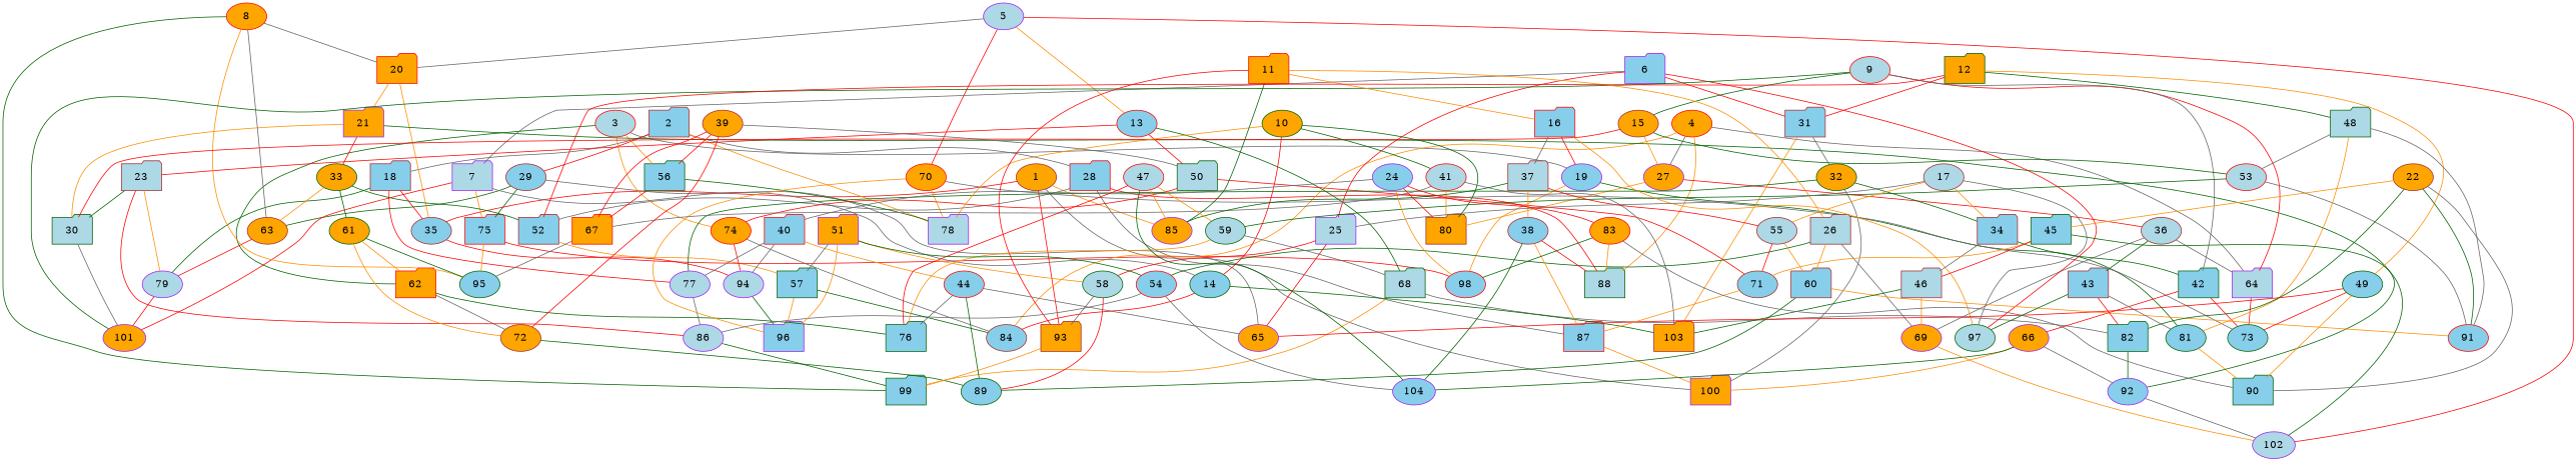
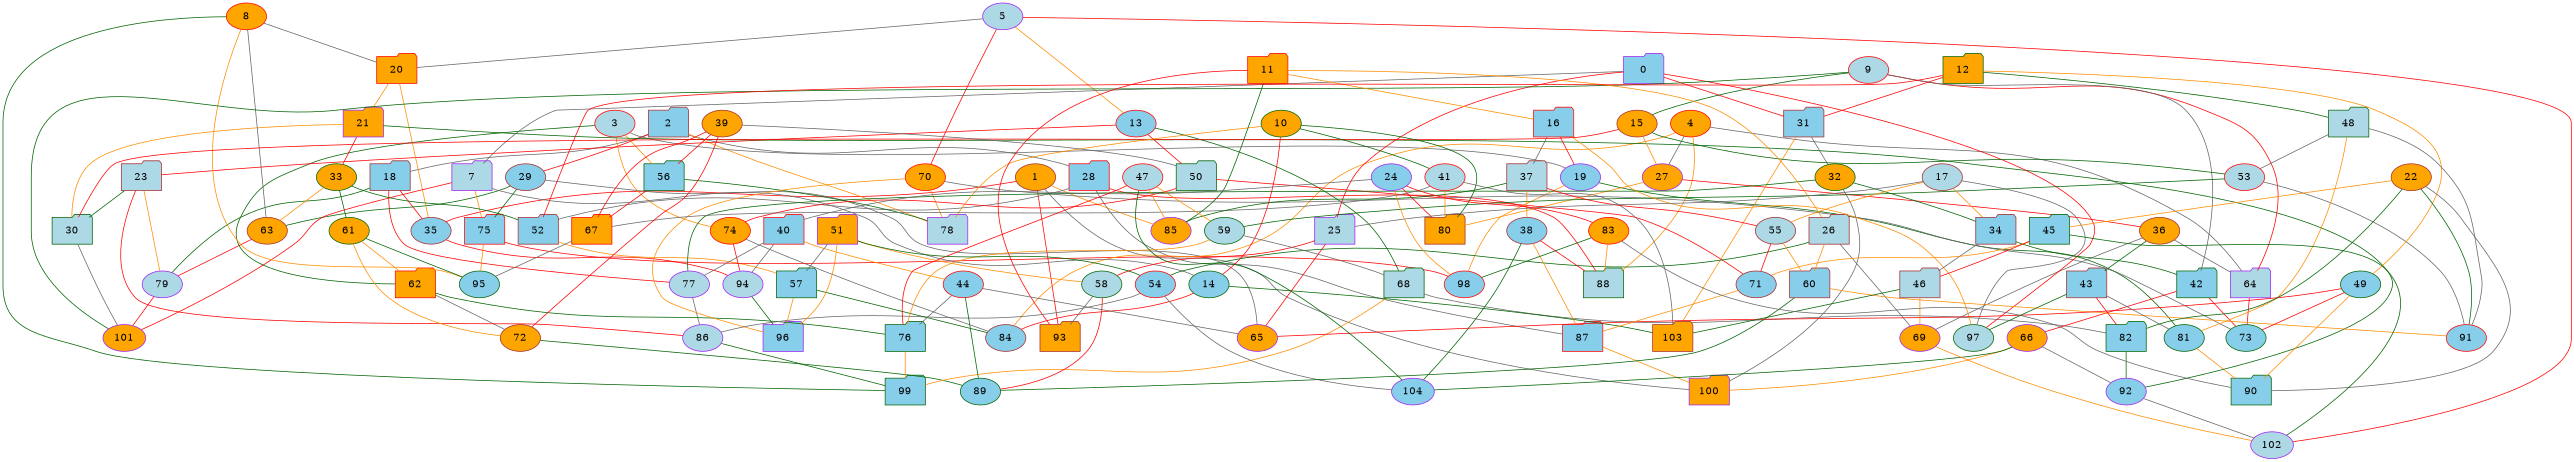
  graph {
    node [color=brown fillcolor=skyblue shape=ellipse style=filled]
    edge [color=darkorange]
    1 [fillcolor=orange]
    35
    85 [color=purple fillcolor=orange]
    93 [fillcolor=orange shape=folder]
    100 [color=purple fillcolor=orange shape=folder]
    94 [color=purple fillcolor=lightblue]
    99 [color=darkgreen shape=folder]
    2 [shape=folder]
    18 [shape=folder]
    28 [color=red shape=folder]
    29
    78 [color=purple fillcolor=lightblue shape=folder]
    77 [color=purple fillcolor=lightblue]
    79 [color=purple fillcolor=lightblue]
    88 [color=darkgreen fillcolor=lightblue shape=folder]
    52 [shape=folder]
    87 [color=red shape=folder]
    75 [color=red shape=folder]
    63 [fillcolor=orange]
    65 [color=purple fillcolor=orange]
    3 [color=red fillcolor=lightblue]
    19 [color=purple]
    56 [color=darkgreen shape=folder]
    62 [color=red fillcolor=orange shape=folder]
    74 [color=red fillcolor=orange]
    81 [color=darkgreen]
    98 [color=red]
    67 [color=red fillcolor=orange shape=folder]
    72 [fillcolor=orange]
    76 [color=darkgreen shape=folder]
    84
    4 [color=red fillcolor=orange]
    27 [color=purple fillcolor=orange]
    64 [color=purple fillcolor=lightblue shape=folder]
    80 [fillcolor=orange shape=folder]
-   36 [fillcolor=lightblue]
+   36 [fillcolor=orange]
    73 [color=darkgreen]
    5 [color=purple fillcolor=lightblue]
    13 [color=red]
    20 [color=red fillcolor=orange shape=folder]
    70 [color=red fillcolor=orange]
    102 [color=purple fillcolor=lightblue]
    23 [fillcolor=lightblue shape=folder]
    50 [color=darkgreen fillcolor=lightblue shape=folder]
    68 [color=darkgreen fillcolor=lightblue shape=folder]
    21 [color=purple fillcolor=orange shape=folder]
    96 [color=purple shape=folder]
-   6 [color=purple shape=folder]
+   6 [color=purple shape=folder label=0]
    7 [color=purple fillcolor=lightblue shape=folder]
    25 [color=purple fillcolor=lightblue shape=folder]
    31 [shape=folder]
    97 [color=darkgreen fillcolor=lightblue]
    14 [color=darkgreen]
    101 [color=purple fillcolor=orange]
    58 [color=darkgreen fillcolor=lightblue]
    103 [fillcolor=orange shape=folder]
    32 [color=darkgreen fillcolor=orange]
    95 [color=darkgreen]
    8 [color=red fillcolor=orange]
    9 [color=red fillcolor=lightblue]
    15 [fillcolor=orange]
    42 [color=darkgreen shape=folder]
    30 [color=darkgreen fillcolor=lightblue shape=folder]
    53 [color=red fillcolor=lightblue]
    66 [color=purple fillcolor=orange]
    10 [color=darkgreen fillcolor=orange]
    41 [color=red fillcolor=lightblue]
    11 [color=red fillcolor=orange shape=folder]
    16 [color=red shape=folder]
    26 [fillcolor=lightblue shape=folder]
    37 [fillcolor=lightblue shape=folder]
    54 [color=red]
    60 [shape=folder]
    69 [color=purple fillcolor=orange]
    12 [color=darkgreen fillcolor=orange shape=folder]
    48 [color=darkgreen fillcolor=lightblue shape=folder]
    49 [color=darkgreen]
    91 [color=red]
    90 [color=darkgreen shape=folder]
    57 [color=darkgreen shape=folder]
    86 [color=purple fillcolor=lightblue]
    71
    82 [color=darkgreen shape=folder]
    59 [color=darkgreen fillcolor=lightblue]
    55 [fillcolor=lightblue]
    38
    17 [fillcolor=lightblue]
    34 [shape=folder]
    46 [fillcolor=lightblue shape=folder]
    33 [color=darkgreen fillcolor=orange]
    92 [color=purple]
    61 [color=darkgreen fillcolor=orange]
    22 [fillcolor=orange]
    45 [color=darkgreen shape=folder]
    24 [color=purple]
    40 [color=red shape=folder]
    83 [color=red fillcolor=orange]
    44 [color=red]
    89 [color=darkgreen]
    104 [color=purple]
    43 [shape=folder]
    39 [fillcolor=orange]
    47 [color=red fillcolor=lightblue]
    51 [color=purple fillcolor=orange shape=folder]
    1 -- 35 [color=red]
    1 -- 85
    1 -- 93 [color=red]
    1 -- 100 [color=gray40]
    35 -- 94 [color=red]
-   93 -- 99
+   76 -- 99
    94 -- 96 [color=darkgreen]
    2 -- 18 [color=gray40]
    2 -- 28 [color=gray40]
    2 -- 29 [color=red]
    2 -- 78
    18 -- 35 [color=red]
    18 -- 77 [color=red]
    18 -- 79 [color=darkgreen]
    28 -- 88 [color=red]
    28 -- 52 [color=gray40]
    28 -- 87 [color=gray40]
    29 -- 75 [color=darkgreen]
    29 -- 63 [color=darkgreen]
    29 -- 65 [color=gray40]
    77 -- 86 [color=gray40]
    79 -- 101 [color=red]
    52 -- 57
    87 -- 100
    75 -- 98 [color=red]
    75 -- 95
    63 -- 79 [color=red]
    3 -- 19 [color=gray40]
    3 -- 56
    3 -- 62 [color=darkgreen]
    3 -- 74
    19 -- 81 [color=darkgreen]
    19 -- 98
    56 -- 78 [color=darkgreen]
    56 -- 67 [color=red]
    62 -- 72 [color=gray40]
    62 -- 76 [color=darkgreen]
    74 -- 94 [color=red]
    74 -- 84 [color=gray40]
    81 -- 90
    67 -- 95 [color=gray40]
    72 -- 89 [color=darkgreen]
    4 -- 88
    4 -- 84
    4 -- 27 [color=gray40]
    4 -- 64 [color=gray40]
    27 -- 80
    27 -- 36 [color=red]
    64 -- 73 [color=red]
    36 -- 64 [color=gray40]
    36 -- 69 [color=gray40]
    36 -- 43 [color=darkgreen]
    5 -- 13
    5 -- 20 [color=gray40]
    5 -- 70 [color=red]
    5 -- 102 [color=red]
    13 -- 23 [color=red]
    13 -- 50 [color=red]
    13 -- 68 [color=darkgreen]
    20 -- 35
    20 -- 21
    70 -- 78
    70 -- 73 [color=gray40]
    70 -- 96
    23 -- 79
    23 -- 30 [color=darkgreen]
    23 -- 86 [color=red]
    50 -- 74 [color=red]
    50 -- 71 [color=red]
    68 -- 99
    68 -- 82 [color=gray40]
    21 -- 30
    21 -- 33 [color=red]
    21 -- 92 [color=darkgreen]
    6 -- 7 [color=gray40]
    6 -- 25 [color=red]
    6 -- 31 [color=red]
    6 -- 97 [color=red]
    7 -- 75
    7 -- 14 [color=gray40]
    7 -- 101 [color=red]
    25 -- 65 [color=red]
    25 -- 58 [color=red]
    31 -- 103
    31 -- 32 [color=gray40]
    14 -- 84 [color=red]
    14 -- 103 [color=darkgreen]
    58 -- 93 [color=gray40]
    58 -- 89 [color=red]
    32 -- 100 [color=gray40]
    32 -- 77 [color=darkgreen]
    32 -- 34 [color=darkgreen]
    8 -- 99 [color=darkgreen]
    8 -- 63 [color=gray40]
    8 -- 20 [color=gray40]
    8 -- 95
    9 -- 64 [color=red]
    9 -- 101 [color=darkgreen]
    9 -- 15 [color=darkgreen]
    9 -- 42 [color=gray40]
    15 -- 27
    15 -- 30 [color=red]
    15 -- 53 [color=darkgreen]
    42 -- 73 [color=red]
    42 -- 66 [color=red]
    30 -- 101 [color=gray40]
    53 -- 91 [color=gray40]
    53 -- 59 [color=darkgreen]
    66 -- 100
    66 -- 92 [color=gray40]
    66 -- 104 [color=darkgreen]
    10 -- 78
    10 -- 80 [color=darkgreen]
    10 -- 14 [color=red]
    10 -- 41 [color=darkgreen]
    41 -- 67 [color=gray40]
    41 -- 80
    41 -- 103 [color=gray40]
    11 -- 85 [color=darkgreen]
    11 -- 93 [color=red]
    11 -- 16
    11 -- 26
    16 -- 19 [color=red]
    16 -- 97
    16 -- 37 [color=gray40]
    26 -- 54 [color=darkgreen]
    26 -- 60
    26 -- 69 [color=gray40]
    37 -- 85 [color=darkgreen]
    37 -- 55 [color=red]
    37 -- 38
    54 -- 86 [color=gray40]
    54 -- 104 [color=gray40]
    60 -- 91
    60 -- 89 [color=darkgreen]
    69 -- 102
    12 -- 52 [color=red]
    12 -- 31 [color=red]
    12 -- 48 [color=darkgreen]
    12 -- 49
    48 -- 81
    48 -- 53 [color=gray40]
    48 -- 91 [color=gray40]
    49 -- 65 [color=red]
    49 -- 73 [color=red]
    49 -- 90
    57 -- 84 [color=darkgreen]
    57 -- 96
    86 -- 99 [color=darkgreen]
    71 -- 87
    82 -- 92 [color=darkgreen]
    59 -- 76
    59 -- 68 [color=gray40]
    55 -- 60
    55 -- 71 [color=red]
    38 -- 88 [color=red]
    38 -- 87
    38 -- 104 [color=darkgreen]
    17 -- 25 [color=gray40]
    17 -- 97 [color=gray40]
    17 -- 55
    17 -- 34
    34 -- 42 [color=darkgreen]
    34 -- 46 [color=gray40]
    46 -- 103 [color=darkgreen]
    46 -- 69
    33 -- 52 [color=darkgreen]
    33 -- 63
    33 -- 61 [color=darkgreen]
    92 -- 102 [color=gray40]
    61 -- 62
    61 -- 72
    61 -- 95 [color=darkgreen]
    22 -- 91 [color=darkgreen]
    22 -- 90 [color=gray40]
    22 -- 82 [color=darkgreen]
    22 -- 45
    45 -- 102 [color=darkgreen]
    45 -- 71
    45 -- 46 [color=red]
    24 -- 98
    24 -- 80 [color=red]
    24 -- 40 [color=gray40]
    24 -- 83 [color=red]
    40 -- 94 [color=gray40]
    40 -- 77 [color=gray40]
    40 -- 44
    83 -- 88
    83 -- 98 [color=darkgreen]
    83 -- 90 [color=gray40]
    44 -- 65 [color=gray40]
    44 -- 76 [color=gray40]
    44 -- 89 [color=darkgreen]
    43 -- 81 [color=gray40]
    43 -- 97 [color=darkgreen]
    43 -- 82 [color=red]
    39 -- 56 [color=red]
    39 -- 67 [color=red]
    39 -- 72 [color=red]
    39 -- 50 [color=gray40]
    47 -- 85
    47 -- 76 [color=red]
    47 -- 59
    47 -- 104 [color=darkgreen]
    51 -- 96
    51 -- 58
    51 -- 54 [color=darkgreen]
    51 -- 57 [color=gray40]
  }
